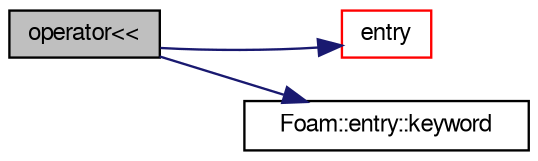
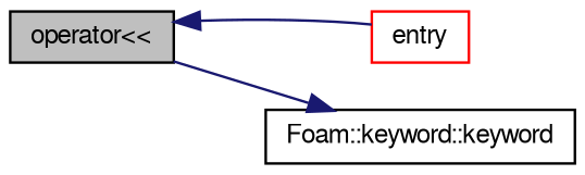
  digraph {
    rankdir=LR
    node [color=black fontname=FreeSans fontsize=10 shape=record]
    edge [color=midnightblue fontname=FreeSans fontsize=10 labelfontname=FreeSans labelfontsize=10 style=solid]
    n1 [fillcolor=grey75 fontcolor=black height=0.2 label="operator\<\<" style=filled width=0.4]
    n2 [color=red height=0.2 label=entry width=0.4]
-   n3 [height=0.2 label="Foam::entry::keyword" width=0.4]
-   n1 -> n2
+   n3 [height=0.2 label="Foam::keyword::keyword" width=0.4]
+   n2 -> n1
    n1 -> n3
  }
